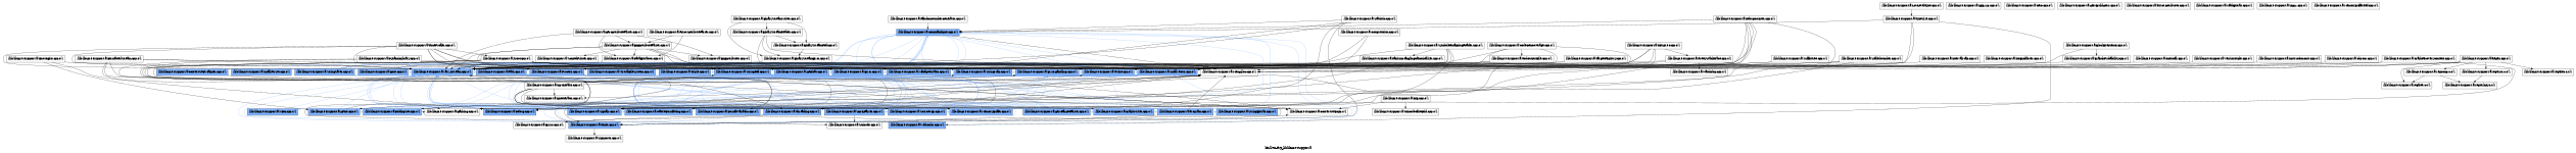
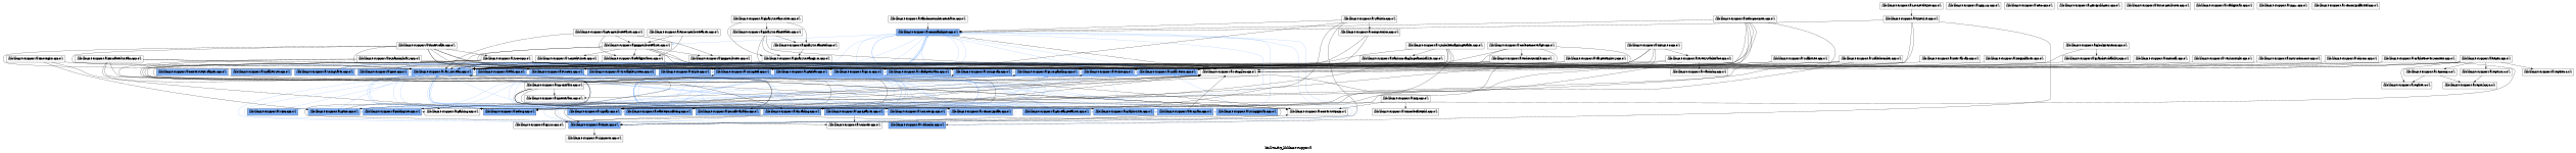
  digraph {
    label="bin/llvm-dwp_lib/libLLVMSupport.a"
    rankdir=TB
    node [group=0 shape=box]
    n1 [fillcolor="0.600000 0.5 1" group=1 label="{lib/libLLVMSupport.a(CommandLine.cpp.o)}" style=filled]
    n2 [fillcolor="0.600000 0.5 1" group=1 label="{lib/libLLVMSupport.a(APFloat.cpp.o)}" style=filled]
    n3 [fillcolor="0.600000 0.5 1" group=1 label="{lib/libLLVMSupport.a(ConvertUTFWrapper.cpp.o)}" style=filled]
    n4 [fillcolor="0.600000 0.5 1" group=1 label="{lib/libLLVMSupport.a(Error.cpp.o)}" style=filled]
    n5 [fillcolor="0.600000 0.5 1" group=1 label="{lib/libLLVMSupport.a(ErrorHandling.cpp.o)}" style=filled]
    n6 [fillcolor="0.600000 0.5 1" group=1 label="{lib/libLLVMSupport.a(ManagedStatic.cpp.o)}" style=filled]
    n7 [label="{lib/libLLVMSupport.a(MemAlloc.cpp.o)}"]
    n8 [fillcolor="0.600000 0.5 1" group=1 label="{lib/libLLVMSupport.a(SmallPtrSet.cpp.o)}" style=filled]
    n9 [fillcolor="0.600000 0.5 1" group=1 label="{lib/libLLVMSupport.a(SmallVector.cpp.o)}" style=filled]
    n10 [fillcolor="0.600000 0.5 1" group=1 label="{lib/libLLVMSupport.a(StringMap.cpp.o)}" style=filled]
    n11 [fillcolor="0.600000 0.5 1" group=1 label="{lib/libLLVMSupport.a(StringSaver.cpp.o)}" style=filled]
    n12 [fillcolor="0.600000 0.5 1" group=1 label="{lib/libLLVMSupport.a(StringRef.cpp.o)}" style=filled]
    n13 [fillcolor="0.600000 0.5 1" group=1 label="{lib/libLLVMSupport.a(Triple.cpp.o)}" style=filled]
    n14 [fillcolor="0.600000 0.5 1" group=1 label="{lib/libLLVMSupport.a(Twine.cpp.o)}" style=filled]
    n15 [fillcolor="0.600000 0.5 1" group=1 label="{lib/libLLVMSupport.a(VirtualFileSystem.cpp.o)}" style=filled]
    n16 [fillcolor="0.600000 0.5 1" group=1 label="{lib/libLLVMSupport.a(raw_ostream.cpp.o)}" style=filled]
    n17 [fillcolor="0.600000 0.5 1" group=1 label="{lib/libLLVMSupport.a(Host.cpp.o)}" style=filled]
    n18 [fillcolor="0.600000 0.5 1" group=1 label="{lib/libLLVMSupport.a(Path.cpp.o)}" style=filled]
    n19 [fillcolor="0.600000 0.5 1" group=1 label="{lib/libLLVMSupport.a(Process.cpp.o)}" style=filled]
    n20 [fillcolor="0.600000 0.5 1" group=1 label="{lib/libLLVMSupport.a(APInt.cpp.o)}" style=filled]
    n21 [label="{lib/libLLVMSupport.a(Hashing.cpp.o)}"]
    n22 [label="{lib/libLLVMSupport.a(ConvertUTF.cpp.o)}"]
    n23 [fillcolor="0.600000 0.5 1" group=1 label="{lib/libLLVMSupport.a(Debug.cpp.o)}" style=filled]
    n24 [fillcolor="0.600000 0.5 1" group=1 label="{lib/libLLVMSupport.a(Signals.cpp.o)}" style=filled]
    n25 [fillcolor="0.600000 0.5 1" group=1 label="{lib/libLLVMSupport.a(Threading.cpp.o)}" style=filled]
    n26 [fillcolor="0.600000 0.5 1" group=1 label="{lib/libLLVMSupport.a(FoldingSet.cpp.o)}" style=filled]
    n27 [fillcolor="0.600000 0.5 1" group=1 label="{lib/libLLVMSupport.a(ARMTargetParser.cpp.o)}" style=filled]
    n28 [fillcolor="0.600000 0.5 1" group=1 label="{lib/libLLVMSupport.a(GraphWriter.cpp.o)}" style=filled]
    n29 [fillcolor="0.600000 0.5 1" group=1 label="{lib/libLLVMSupport.a(MemoryBuffer.cpp.o)}" style=filled]
    n30 [fillcolor="0.600000 0.5 1" group=1 label="{lib/libLLVMSupport.a(SourceMgr.cpp.o)}" style=filled]
    n31 [fillcolor="0.600000 0.5 1" group=1 label="{lib/libLLVMSupport.a(YAMLParser.cpp.o)}" style=filled]
    n32 [fillcolor="0.600000 0.5 1" group=1 label="{lib/libLLVMSupport.a(FormatVariadic.cpp.o)}" style=filled]
    n33 [fillcolor="0.600000 0.5 1" group=1 label="{lib/libLLVMSupport.a(NativeFormatting.cpp.o)}" style=filled]
    n34 [fillcolor="0.600000 0.5 1" group=1 label="{lib/libLLVMSupport.a(Program.cpp.o)}" style=filled]
    n35 [fillcolor="0.600000 0.5 1" group=1 label="{lib/libLLVMSupport.a(MD5.cpp.o)}" style=filled]
    n36 [fillcolor="0.600000 0.5 1" group=1 label="{lib/libLLVMSupport.a(StringExtras.cpp.o)}" style=filled]
    n37 [fillcolor="0.600000 0.5 1" group=1 label="{lib/libLLVMSupport.a(Timer.cpp.o)}" style=filled]
    n38 [label="{lib/libLLVMSupport.a(Errno.cpp.o)}"]
    n39 [fillcolor="0.600000 0.5 1" group=1 label="{lib/libLLVMSupport.a(WithColor.cpp.o)}" style=filled]
    n40 [label="{lib/libLLVMSupport.a(Unicode.cpp.o)}"]
    n41 [label="{lib/libLLVMSupport.a(YAMLTraits.cpp.o)}"]
    n42 [label="{lib/libLLVMSupport.a(Signposts.cpp.o)}"]
    n43 [label="{lib/libLLVMSupport.a(DataExtractor.cpp.o)}"]
    n44 [label="{lib/libLLVMSupport.a(InitLLVM.cpp.o)}"]
    n45 [label="{lib/libLLVMSupport.a(PrettyStackTrace.cpp.o)}"]
    n46 [label="{lib/libLLVMSupport.a(Watchdog.cpp.o)}"]
    n47 [label="{lib/libLLVMSupport.a(ToolOutputFile.cpp.o)}"]
    n48 [label="{lib/libLLVMSupport.a(TargetRegistry.cpp.o)}"]
    n49 [label="{lib/libLLVMSupport.a(KnownBits.cpp.o)}"]
    n50 [label="{lib/libLLVMSupport.a(TypeSize.cpp.o)}"]
    n51 [label="{lib/libLLVMSupport.a(BranchProbability.cpp.o)}"]
    n52 [label="{lib/libLLVMSupport.a(LowLevelType.cpp.o)}"]
    n53 [label="{lib/libLLVMSupport.a(CodeGenCoverage.cpp.o)}"]
    n54 [label="{lib/libLLVMSupport.a(DynamicLibrary.cpp.o)}"]
    n55 [label="{lib/libLLVMSupport.a(LEB128.cpp.o)}"]
    n56 [label="{lib/libLLVMSupport.a(DJB.cpp.o)}"]
    n57 [label="{lib/libLLVMSupport.a(UnicodeCaseFold.cpp.o)}"]
    n58 [label="{lib/libLLVMSupport.a(BinaryStreamWriter.cpp.o)}"]
    n59 [label="{lib/libLLVMSupport.a(BinaryStreamError.cpp.o)}"]
    n60 [label="{lib/libLLVMSupport.a(BinaryStreamReader.cpp.o)}"]
    n61 [label="{lib/libLLVMSupport.a(BinaryStreamRef.cpp.o)}"]
    n62 [label="{lib/libLLVMSupport.a(ScopedPrinter.cpp.o)}"]
    n63 [label="{lib/libLLVMSupport.a(Optional.cpp.o)}"]
    n64 [label="{lib/libLLVMSupport.a(Compression.cpp.o)}"]
    n65 [label="{lib/libLLVMSupport.a(CRC.cpp.o)}"]
    n66 [label="{lib/libLLVMSupport.a(ARMBuildAttrs.cpp.o)}"]
    n67 [label="{lib/libLLVMSupport.a(ARMAttributeParser.cpp.o)}"]
    n68 [label="{lib/libLLVMSupport.a(ELFAttributeParser.cpp.o)}"]
    n69 [label="{lib/libLLVMSupport.a(ELFAttributes.cpp.o)}"]
    n70 [label="{lib/libLLVMSupport.a(RISCVAttributes.cpp.o)}"]
    n71 [label="{lib/libLLVMSupport.a(RISCVAttributeParser.cpp.o)}"]
    n72 [label="{lib/libLLVMSupport.a(CrashRecoveryContext.cpp.o)}"]
    n73 [label="{lib/libLLVMSupport.a(BlockFrequency.cpp.o)}"]
    n74 [label="{lib/libLLVMSupport.a(IntervalMap.cpp.o)}"]
    n75 [label="{lib/libLLVMSupport.a(IntEqClasses.cpp.o)}"]
    n76 [label="{lib/libLLVMSupport.a(MathExtras.cpp.o)}"]
    n77 [label="{lib/libLLVMSupport.a(FormattedStream.cpp.o)}"]
    n78 [label="{lib/libLLVMSupport.a(ScaledNumber.cpp.o)}"]
    n79 [label="{lib/libLLVMSupport.a(LineIterator.cpp.o)}"]
    n80 [label="{lib/libLLVMSupport.a(VersionTuple.cpp.o)}"]
    n81 [label="{lib/libLLVMSupport.a(DebugCounter.cpp.o)}"]
    n82 [label="{lib/libLLVMSupport.a(SuffixTree.cpp.o)}"]
    n83 [label="{lib/libLLVMSupport.a(JSON.cpp.o)}"]
    n84 [label="{lib/libLLVMSupport.a(Regex.cpp.o)}"]
    n85 [label="{lib/libLLVMSupport.a(regcomp.c.o)}"]
    n86 [label="{lib/libLLVMSupport.a(regfree.c.o)}"]
    n87 [label="{lib/libLLVMSupport.a(regerror.c.o)}"]
    n88 [label="{lib/libLLVMSupport.a(regexec.c.o)}"]
    n89 [label="{lib/libLLVMSupport.a(regstrlcpy.c.o)}"]
    n90 [label="{lib/libLLVMSupport.a(TimeProfiler.cpp.o)}"]
    n91 [label="{lib/libLLVMSupport.a(SHA1.cpp.o)}"]
    n92 [label="{lib/libLLVMSupport.a(MemoryBufferRef.cpp.o)}"]
    n93 [label="{lib/libLLVMSupport.a(ItaniumManglingCanonicalizer.cpp.o)}"]
    n94 [label="{lib/libLLVMSupport.a(SymbolRemappingReader.cpp.o)}"]
    n95 [label="{lib/libLLVMSupport.a(InstructionCost.cpp.o)}"]
    n96 [label="{lib/libLLVMSupport.a(Chrono.cpp.o)}"]
    n97 [label="{lib/libLLVMSupport.a(RandomNumberGenerator.cpp.o)}"]
    n98 [label="{lib/libLLVMSupport.a(Statistic.cpp.o)}"]
    subgraph sub_1 {
      rank=same
      n1
    }
    subgraph sub_2 {
      rank=same
      n2
      n3
      n4
      n5
      n6
      n7
      n8
      n9
      n10
      n11
      n12
      n13
      n14
      n15
      n16
      n17
      n18
      n19
    }
    subgraph sub_3 {
      rank=same
      n20
      n21
      n22
      n23
      n24
      n25
      n26
      n27
      n28
      n29
      n30
      n31
      n32
      n33
      n34
      n35
      n36
    }
    subgraph sub_4 {
      rank=same
      n37
      n38
      n39
      n40
    }
    subgraph sub_5 {
      rank=same
      n1
    }
    subgraph sub_6 {
      rank=same
      n2
      n3
      n4
      n5
      n6
      n7
      n8
      n9
      n10
      n11
      n12
      n13
      n14
      n15
      n16
      n17
      n18
      n19
    }
    subgraph sub_7 {
      rank=same
      n20
      n21
      n22
      n23
      n24
      n25
      n26
      n27
      n28
      n29
      n30
      n31
      n32
      n33
      n34
      n35
      n36
    }
    subgraph sub_8 {
      rank=same
      n37
      n38
      n39
      n40
    }
    n1 -> n2 [color="0.600000 0.5 1"]
-   n1 -> n3 [color="0.600000 0.5 1"]
+   n1 -> n68 [color="0.600000 0.5 1"]
    n1 -> n4 [color="0.600000 0.5 1"]
    n1 -> n5 [color="0.600000 0.5 1"]
    n1 -> n6 [color="0.600000 0.5 1"]
    n1 -> n7
    n1 -> n8 [color="0.600000 0.5 1"]
    n1 -> n9 [color="0.600000 0.5 1"]
    n1 -> n10 [color="0.600000 0.5 1"]
    n1 -> n11 [color="0.600000 0.5 1"]
    n1 -> n12 [color="0.600000 0.5 1"]
    n1 -> n13 [color="0.600000 0.5 1"]
    n1 -> n14 [color="0.600000 0.5 1"]
    n1 -> n15 [color="0.600000 0.5 1"]
    n1 -> n16 [color="0.600000 0.5 1"]
    n1 -> n17 [color="0.600000 0.5 1"]
    n1 -> n18 [color="0.600000 0.5 1"]
    n1 -> n19 [color="0.600000 0.5 1"]
    n2 -> n4 [color="0.600000 0.5 1"]
    n2 -> n9 [color="0.600000 0.5 1"]
    n2 -> n12 [color="0.600000 0.5 1"]
    n2 -> n16 [color="0.600000 0.5 1"]
    n2 -> n20 [color="0.600000 0.5 1"]
    n2 -> n21
    n3 -> n9 [color="0.600000 0.5 1"]
    n3 -> n22
    n4 -> n5 [color="0.600000 0.5 1"]
    n4 -> n6 [color="0.600000 0.5 1"]
    n4 -> n9 [color="0.600000 0.5 1"]
    n4 -> n14 [color="0.600000 0.5 1"]
    n4 -> n16 [color="0.600000 0.5 1"]
    n5 -> n14 [color="0.600000 0.5 1"]
    n5 -> n16 [color="0.600000 0.5 1"]
    n5 -> n23 [color="0.600000 0.5 1"]
    n5 -> n24 [color="0.600000 0.5 1"]
    n6 -> n25 [color="0.600000 0.5 1"]
    n8 -> n5 [color="0.600000 0.5 1"]
    n9 -> n5 [color="0.600000 0.5 1"]
    n9 -> n41
    n10 -> n5 [color="0.600000 0.5 1"]
    n10 -> n26 [color="0.600000 0.5 1"]
    n11 -> n7
    n11 -> n9 [color="0.600000 0.5 1"]
    n11 -> n12 [color="0.600000 0.5 1"]
    n12 -> n2 [color="0.600000 0.5 1"]
    n12 -> n4 [color="0.600000 0.5 1"]
    n12 -> n9 [color="0.600000 0.5 1"]
    n12 -> n20 [color="0.600000 0.5 1"]
    n12 -> n21
    n13 -> n9 [color="0.600000 0.5 1"]
    n13 -> n12 [color="0.600000 0.5 1"]
    n13 -> n14 [color="0.600000 0.5 1"]
    n13 -> n27 [color="0.600000 0.5 1"]
    n14 -> n9 [color="0.600000 0.5 1"]
    n14 -> n16 [color="0.600000 0.5 1"]
    n15 -> n1 [color="0.600000 0.5 1"]
    n15 -> n4 [color="0.600000 0.5 1"]
    n15 -> n7
    n15 -> n9 [color="0.600000 0.5 1"]
    n15 -> n10 [color="0.600000 0.5 1"]
    n15 -> n12 [color="0.600000 0.5 1"]
    n15 -> n14 [color="0.600000 0.5 1"]
    n15 -> n16 [color="0.600000 0.5 1"]
    n15 -> n18 [color="0.600000 0.5 1"]
    n15 -> n28 [color="0.600000 0.5 1"]
    n15 -> n29 [color="0.600000 0.5 1"]
    n15 -> n30 [color="0.600000 0.5 1"]
    n15 -> n31 [color="0.600000 0.5 1"]
    n16 -> n4 [color="0.600000 0.5 1"]
    n16 -> n5 [color="0.600000 0.5 1"]
    n16 -> n9 [color="0.600000 0.5 1"]
    n16 -> n14 [color="0.600000 0.5 1"]
    n16 -> n18 [color="0.600000 0.5 1"]
    n16 -> n19 [color="0.600000 0.5 1"]
    n16 -> n32 [color="0.600000 0.5 1"]
    n16 -> n33 [color="0.600000 0.5 1"]
    n16 -> n34 [color="0.600000 0.5 1"]
    n17 -> n7
    n17 -> n10 [color="0.600000 0.5 1"]
    n17 -> n12 [color="0.600000 0.5 1"]
    n17 -> n13 [color="0.600000 0.5 1"]
    n17 -> n16 [color="0.600000 0.5 1"]
    n18 -> n4 [color="0.600000 0.5 1"]
    n18 -> n9 [color="0.600000 0.5 1"]
    n18 -> n12 [color="0.600000 0.5 1"]
    n18 -> n14 [color="0.600000 0.5 1"]
    n18 -> n15 [color="0.600000 0.5 1"]
    n18 -> n19 [color="0.600000 0.5 1"]
    n18 -> n24 [color="0.600000 0.5 1"]
    n18 -> n35 [color="0.600000 0.5 1"]
    n19 -> n4 [color="0.600000 0.5 1"]
    n19 -> n6 [color="0.600000 0.5 1"]
    n19 -> n9 [color="0.600000 0.5 1"]
    n19 -> n18 [color="0.600000 0.5 1"]
    n19 -> n21
    n20 -> n2 [color="0.600000 0.5 1"]
    n20 -> n9 [color="0.600000 0.5 1"]
    n20 -> n16 [color="0.600000 0.5 1"]
    n20 -> n21
    n20 -> n26 [color="0.600000 0.5 1"]
    n23 -> n6 [color="0.600000 0.5 1"]
    n23 -> n16 [color="0.600000 0.5 1"]
    n24 -> n1 [color="0.600000 0.5 1"]
    n24 -> n5 [color="0.600000 0.5 1"]
    n24 -> n6 [color="0.600000 0.5 1"]
    n24 -> n7
    n24 -> n9 [color="0.600000 0.5 1"]
    n24 -> n12 [color="0.600000 0.5 1"]
    n24 -> n14 [color="0.600000 0.5 1"]
    n24 -> n16 [color="0.600000 0.5 1"]
    n24 -> n18 [color="0.600000 0.5 1"]
    n24 -> n25 [color="0.600000 0.5 1"]
    n24 -> n29 [color="0.600000 0.5 1"]
    n24 -> n32 [color="0.600000 0.5 1"]
    n24 -> n33 [color="0.600000 0.5 1"]
    n24 -> n34 [color="0.600000 0.5 1"]
    n24 -> n37 [color="0.600000 0.5 1"]
    n25 -> n5 [color="0.600000 0.5 1"]
    n25 -> n7
    n25 -> n9 [color="0.600000 0.5 1"]
    n25 -> n12 [color="0.600000 0.5 1"]
    n25 -> n14 [color="0.600000 0.5 1"]
    n25 -> n38
    n26 -> n5 [color="0.600000 0.5 1"]
    n26 -> n7
    n26 -> n9 [color="0.600000 0.5 1"]
    n26 -> n21
    n27 -> n9 [color="0.600000 0.5 1"]
    n27 -> n12 [color="0.600000 0.5 1"]
    n27 -> n13 [color="0.600000 0.5 1"]
    n27 -> n28 [color="0.600000 0.5 1"]
    n28 -> n1 [color="0.600000 0.5 1"]
    n28 -> n12 [color="0.600000 0.5 1"]
    n28 -> n14 [color="0.600000 0.5 1"]
    n28 -> n16 [color="0.600000 0.5 1"]
    n28 -> n18 [color="0.600000 0.5 1"]
    n28 -> n34 [color="0.600000 0.5 1"]
    n29 -> n4 [color="0.600000 0.5 1"]
    n29 -> n9 [color="0.600000 0.5 1"]
    n29 -> n14 [color="0.600000 0.5 1"]
    n29 -> n18 [color="0.600000 0.5 1"]
    n29 -> n19 [color="0.600000 0.5 1"]
    n29 -> n34 [color="0.600000 0.5 1"]
    n30 -> n9 [color="0.600000 0.5 1"]
    n30 -> n12 [color="0.600000 0.5 1"]
    n30 -> n14 [color="0.600000 0.5 1"]
    n30 -> n16 [color="0.600000 0.5 1"]
    n30 -> n18 [color="0.600000 0.5 1"]
    n30 -> n29 [color="0.600000 0.5 1"]
    n30 -> n39 [color="0.600000 0.5 1"]
    n31 -> n5 [color="0.600000 0.5 1"]
    n31 -> n7
    n31 -> n9 [color="0.600000 0.5 1"]
    n31 -> n12 [color="0.600000 0.5 1"]
    n31 -> n16 [color="0.600000 0.5 1"]
    n31 -> n29 [color="0.600000 0.5 1"]
    n31 -> n30 [color="0.600000 0.5 1"]
    n31 -> n40
    n32 -> n9 [color="0.600000 0.5 1"]
    n32 -> n12 [color="0.600000 0.5 1"]
    n33 -> n9 [color="0.600000 0.5 1"]
    n33 -> n16 [color="0.600000 0.5 1"]
    n34 -> n7
    n34 -> n9 [color="0.600000 0.5 1"]
    n34 -> n11 [color="0.600000 0.5 1"]
    n34 -> n12 [color="0.600000 0.5 1"]
    n34 -> n16 [color="0.600000 0.5 1"]
    n34 -> n18 [color="0.600000 0.5 1"]
    n34 -> n36 [color="0.600000 0.5 1"]
    n34 -> n38
    n35 -> n9 [color="0.600000 0.5 1"]
    n35 -> n16 [color="0.600000 0.5 1"]
    n36 -> n9 [color="0.600000 0.5 1"]
    n36 -> n12 [color="0.600000 0.5 1"]
    n36 -> n16 [color="0.600000 0.5 1"]
    n37 -> n1 [color="0.600000 0.5 1"]
    n37 -> n6 [color="0.600000 0.5 1"]
    n37 -> n7
    n37 -> n10 [color="0.600000 0.5 1"]
    n37 -> n16 [color="0.600000 0.5 1"]
    n37 -> n19 [color="0.600000 0.5 1"]
    n37 -> n25 [color="0.600000 0.5 1"]
    n37 -> n42
    n39 -> n1 [color="0.600000 0.5 1"]
    n39 -> n16 [color="0.600000 0.5 1"]
    n40 -> n22
    n41 -> n5
    n41 -> n7
    n41 -> n10
    n41 -> n12
    n41 -> n14
    n41 -> n16
    n41 -> n28
    n41 -> n29
    n41 -> n30
    n41 -> n31
    n41 -> n79
    n43 -> n4
    n43 -> n12
    n43 -> n16
    n44 -> n5
    n44 -> n6
    n44 -> n7
    n44 -> n24
    n44 -> n45
    n45 -> n9
    n45 -> n16
    n45 -> n24
    n45 -> n46
    n47 -> n16
    n47 -> n18
    n47 -> n24
    n48 -> n13
    n48 -> n16
    n49 -> n16
    n49 -> n20
    n49 -> n23
    n50 -> n1
    n50 -> n5
    n50 -> n16
    n50 -> n39
    n51 -> n16
    n52 -> n50
    n53 -> n14
    n53 -> n16
    n53 -> n19
    n53 -> n25
    n53 -> n47
    n54 -> n6
    n54 -> n7
    n54 -> n10
    n54 -> n25
    n54 -> n37
    n56 -> n22
    n56 -> n57
    n58 -> n59
    n58 -> n60
    n58 -> n61
    n59 -> n4
    n59 -> n16
    n60 -> n4
    n60 -> n9
    n60 -> n59
    n60 -> n61
    n61 -> n59
    n62 -> n16
    n63 -> n16
    n64 -> n4
    n64 -> n9
    n67 -> n16
    n67 -> n43
    n67 -> n68
    n67 -> n69
    n68 -> n4
    n68 -> n9
    n68 -> n12
    n68 -> n14
    n68 -> n16
    n68 -> n43
    n68 -> n62
    n68 -> n69
    n71 -> n43
    n71 -> n68
    n72 -> n6
    n72 -> n19
    n72 -> n24
    n73 -> n16
    n73 -> n51
    n74 -> n9
    n75 -> n9
    n77 -> n9
    n77 -> n16
    n77 -> n22
    n77 -> n23
    n77 -> n40
    n78 -> n2
    n78 -> n16
    n78 -> n20
    n78 -> n23
    n79 -> n29
    n80 -> n16
    n81 -> n1
    n81 -> n6
    n81 -> n7
    n81 -> n9
    n81 -> n12
    n81 -> n16
    n81 -> n23
    n82 -> n7
    n82 -> n9
    n83 -> n4
    n83 -> n7
    n83 -> n9
    n83 -> n12
    n83 -> n14
    n83 -> n16
    n83 -> n22
    n83 -> n32
    n83 -> n33
    n83 -> n37
    n84 -> n9
    n84 -> n12
    n84 -> n14
    n84 -> n85
    n84 -> n86
    n84 -> n87
    n84 -> n88
    n85 -> n86
    n85 -> n89
    n87 -> n89
    n90 -> n4
    n90 -> n7
    n90 -> n9
    n90 -> n10
    n90 -> n14
    n90 -> n16
    n90 -> n18
    n90 -> n19
    n90 -> n83
    n93 -> n7
    n93 -> n9
    n93 -> n26
    n94 -> n4
    n94 -> n12
    n94 -> n14
    n94 -> n16
    n94 -> n79
    n94 -> n93
    n95 -> n16
    n96 -> n16
    n97 -> n1
    n98 -> n1
    n98 -> n6
-   n98 -> n16
+   n98 -> n64
    n98 -> n25
    n98 -> n37
  }
